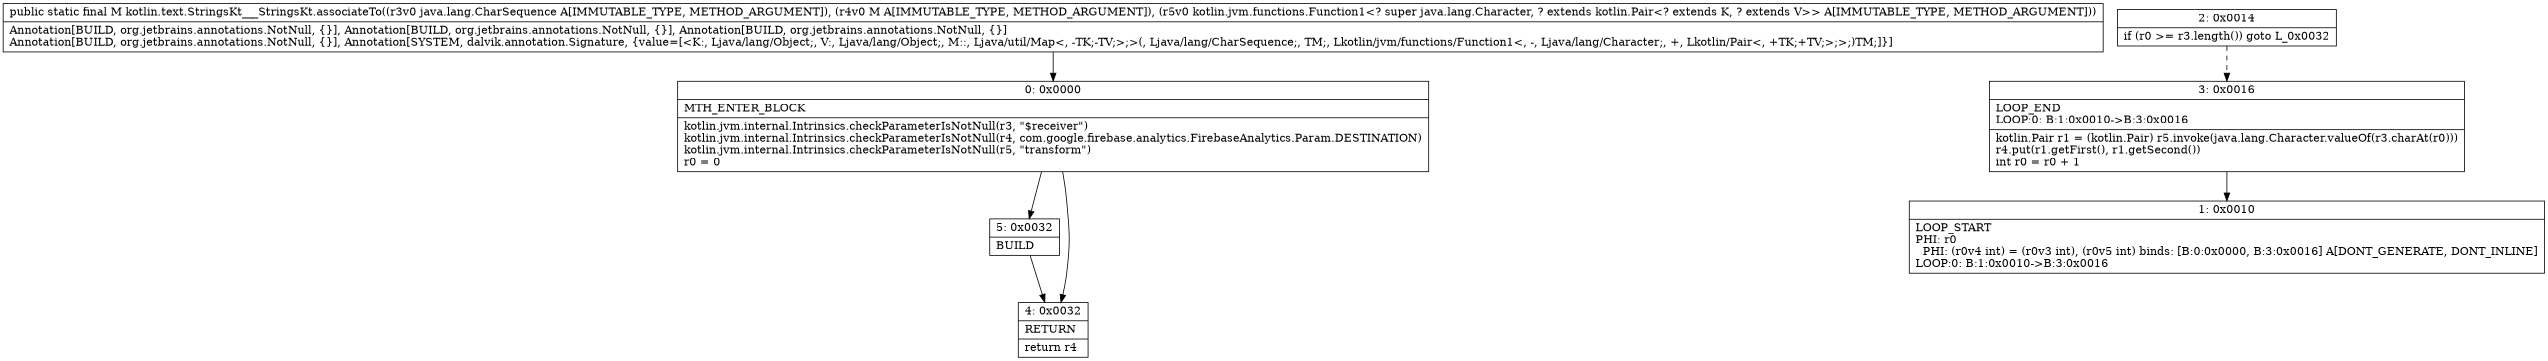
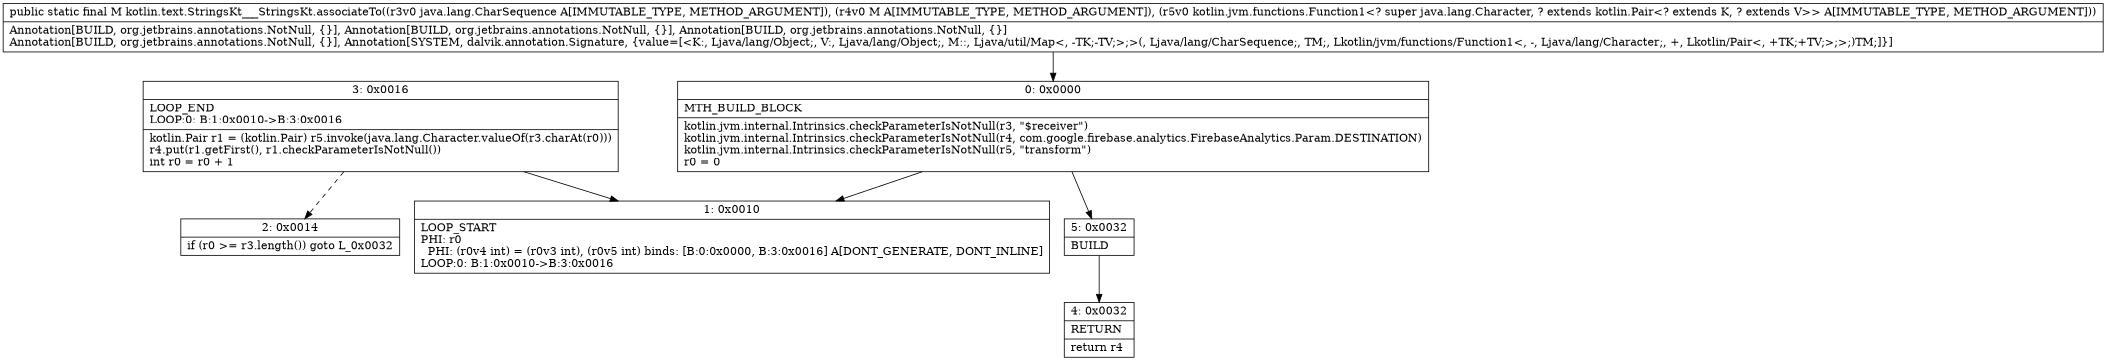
  digraph {
    node [shape=record]
-   n1 [label="{0\:\ 0x0000|MTH_ENTER_BLOCK\l|kotlin.jvm.internal.Intrinsics.checkParameterIsNotNull(r3, \"$receiver\")\lkotlin.jvm.internal.Intrinsics.checkParameterIsNotNull(r4, com.google.firebase.analytics.FirebaseAnalytics.Param.DESTINATION)\lkotlin.jvm.internal.Intrinsics.checkParameterIsNotNull(r5, \"transform\")\lr0 = 0\l}"]
+   n1 [label="{0\:\ 0x0000|MTH_BUILD_BLOCK\l|kotlin.jvm.internal.Intrinsics.checkParameterIsNotNull(r3, \"$receiver\")\lkotlin.jvm.internal.Intrinsics.checkParameterIsNotNull(r4, com.google.firebase.analytics.FirebaseAnalytics.Param.DESTINATION)\lkotlin.jvm.internal.Intrinsics.checkParameterIsNotNull(r5, \"transform\")\lr0 = 0\l}"]
    n2 [label="{1\:\ 0x0010|LOOP_START\lPHI: r0 \l  PHI: (r0v4 int) = (r0v3 int), (r0v5 int) binds: [B:0:0x0000, B:3:0x0016] A[DONT_GENERATE, DONT_INLINE]\lLOOP:0: B:1:0x0010\-\>B:3:0x0016\l}"]
    n3 [label="{5\:\ 0x0032|BUILD\l}"]
    n4 [label="{2\:\ 0x0014|if (r0 \>= r3.length()) goto L_0x0032\l}"]
-   n5 [label="{3\:\ 0x0016|LOOP_END\lLOOP:0: B:1:0x0010\-\>B:3:0x0016\l|kotlin.Pair r1 = (kotlin.Pair) r5.invoke(java.lang.Character.valueOf(r3.charAt(r0)))\lr4.put(r1.getFirst(), r1.getSecond())\lint r0 = r0 + 1\l}"]
+   n5 [label="{3\:\ 0x0016|LOOP_END\lLOOP:0: B:1:0x0010\-\>B:3:0x0016\l|kotlin.Pair r1 = (kotlin.Pair) r5.invoke(java.lang.Character.valueOf(r3.charAt(r0)))\lr4.put(r1.getFirst(), r1.checkParameterIsNotNull())\lint r0 = r0 + 1\l}"]
    n6 [label="{4\:\ 0x0032|RETURN\l|return r4\l}"]
    n7 [label="{public static final M kotlin.text.StringsKt___StringsKt.associateTo((r3v0 java.lang.CharSequence A[IMMUTABLE_TYPE, METHOD_ARGUMENT]), (r4v0 M A[IMMUTABLE_TYPE, METHOD_ARGUMENT]), (r5v0 kotlin.jvm.functions.Function1\<? super java.lang.Character, ? extends kotlin.Pair\<? extends K, ? extends V\>\> A[IMMUTABLE_TYPE, METHOD_ARGUMENT]))  | Annotation[BUILD, org.jetbrains.annotations.NotNull, \{\}], Annotation[BUILD, org.jetbrains.annotations.NotNull, \{\}], Annotation[BUILD, org.jetbrains.annotations.NotNull, \{\}]\lAnnotation[BUILD, org.jetbrains.annotations.NotNull, \{\}], Annotation[SYSTEM, dalvik.annotation.Signature, \{value=[\<K:, Ljava\/lang\/Object;, V:, Ljava\/lang\/Object;, M::, Ljava\/util\/Map\<, \-TK;\-TV;\>;\>(, Ljava\/lang\/CharSequence;, TM;, Lkotlin\/jvm\/functions\/Function1\<, \-, Ljava\/lang\/Character;, +, Lkotlin\/Pair\<, +TK;+TV;\>;\>;)TM;]\}]\l}"]
-   n1 -> n6
+   n1 -> n2
    n1 -> n3
    n3 -> n6
-   n4 -> n5 [style=dashed]
+   n5 -> n4 [style=dashed]
    n5 -> n2
    n7 -> n1
  }
